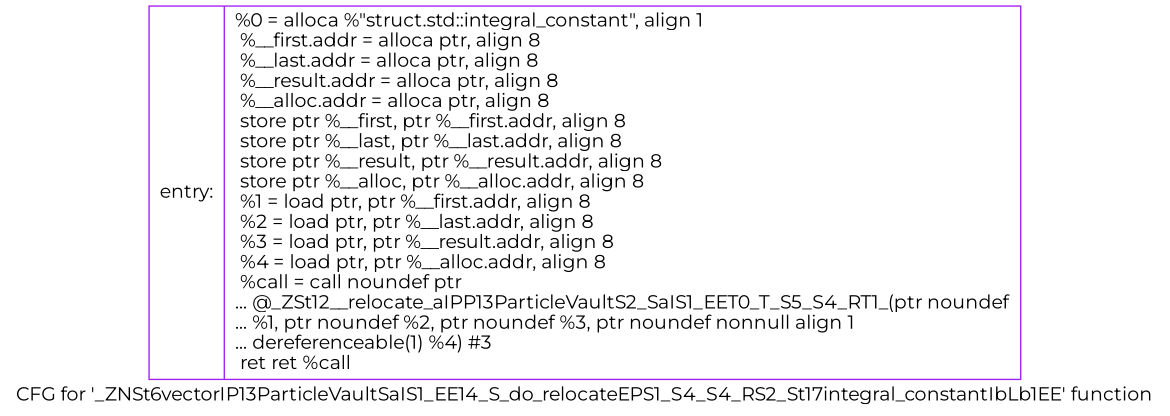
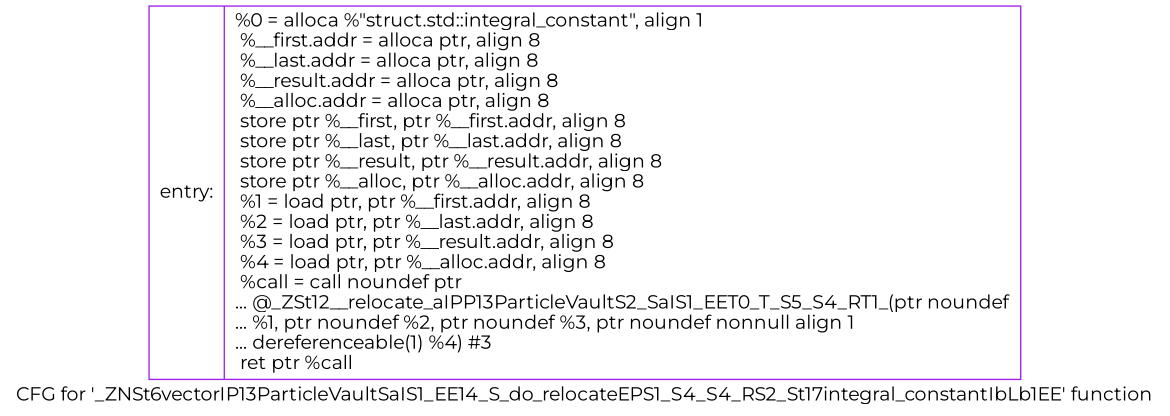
  digraph {
    label="CFG for '_ZNSt6vectorIP13ParticleVaultSaIS1_EE14_S_do_relocateEPS1_S4_S4_RS2_St17integral_constantIbLb1EE' function"
    rankdir=LR
    fontname=Montserrat
-   n1 [color=purple fillcolor=white fontname=Montserrat label="{entry:\l|  %0 = alloca %\"struct.std::integral_constant\", align 1\l  %__first.addr = alloca ptr, align 8\l  %__last.addr = alloca ptr, align 8\l  %__result.addr = alloca ptr, align 8\l  %__alloc.addr = alloca ptr, align 8\l  store ptr %__first, ptr %__first.addr, align 8\l  store ptr %__last, ptr %__last.addr, align 8\l  store ptr %__result, ptr %__result.addr, align 8\l  store ptr %__alloc, ptr %__alloc.addr, align 8\l  %1 = load ptr, ptr %__first.addr, align 8\l  %2 = load ptr, ptr %__last.addr, align 8\l  %3 = load ptr, ptr %__result.addr, align 8\l  %4 = load ptr, ptr %__alloc.addr, align 8\l  %call = call noundef ptr\l... @_ZSt12__relocate_aIPP13ParticleVaultS2_SaIS1_EET0_T_S5_S4_RT1_(ptr noundef\l... %1, ptr noundef %2, ptr noundef %3, ptr noundef nonnull align 1\l... dereferenceable(1) %4) #3\l  ret ret %call\l}" shape=record style=filled]
+   n1 [color=purple fillcolor=white fontname=Montserrat label="{entry:\l|  %0 = alloca %\"struct.std::integral_constant\", align 1\l  %__first.addr = alloca ptr, align 8\l  %__last.addr = alloca ptr, align 8\l  %__result.addr = alloca ptr, align 8\l  %__alloc.addr = alloca ptr, align 8\l  store ptr %__first, ptr %__first.addr, align 8\l  store ptr %__last, ptr %__last.addr, align 8\l  store ptr %__result, ptr %__result.addr, align 8\l  store ptr %__alloc, ptr %__alloc.addr, align 8\l  %1 = load ptr, ptr %__first.addr, align 8\l  %2 = load ptr, ptr %__last.addr, align 8\l  %3 = load ptr, ptr %__result.addr, align 8\l  %4 = load ptr, ptr %__alloc.addr, align 8\l  %call = call noundef ptr\l... @_ZSt12__relocate_aIPP13ParticleVaultS2_SaIS1_EET0_T_S5_S4_RT1_(ptr noundef\l... %1, ptr noundef %2, ptr noundef %3, ptr noundef nonnull align 1\l... dereferenceable(1) %4) #3\l  ret ptr %call\l}" shape=record style=filled]
  }
